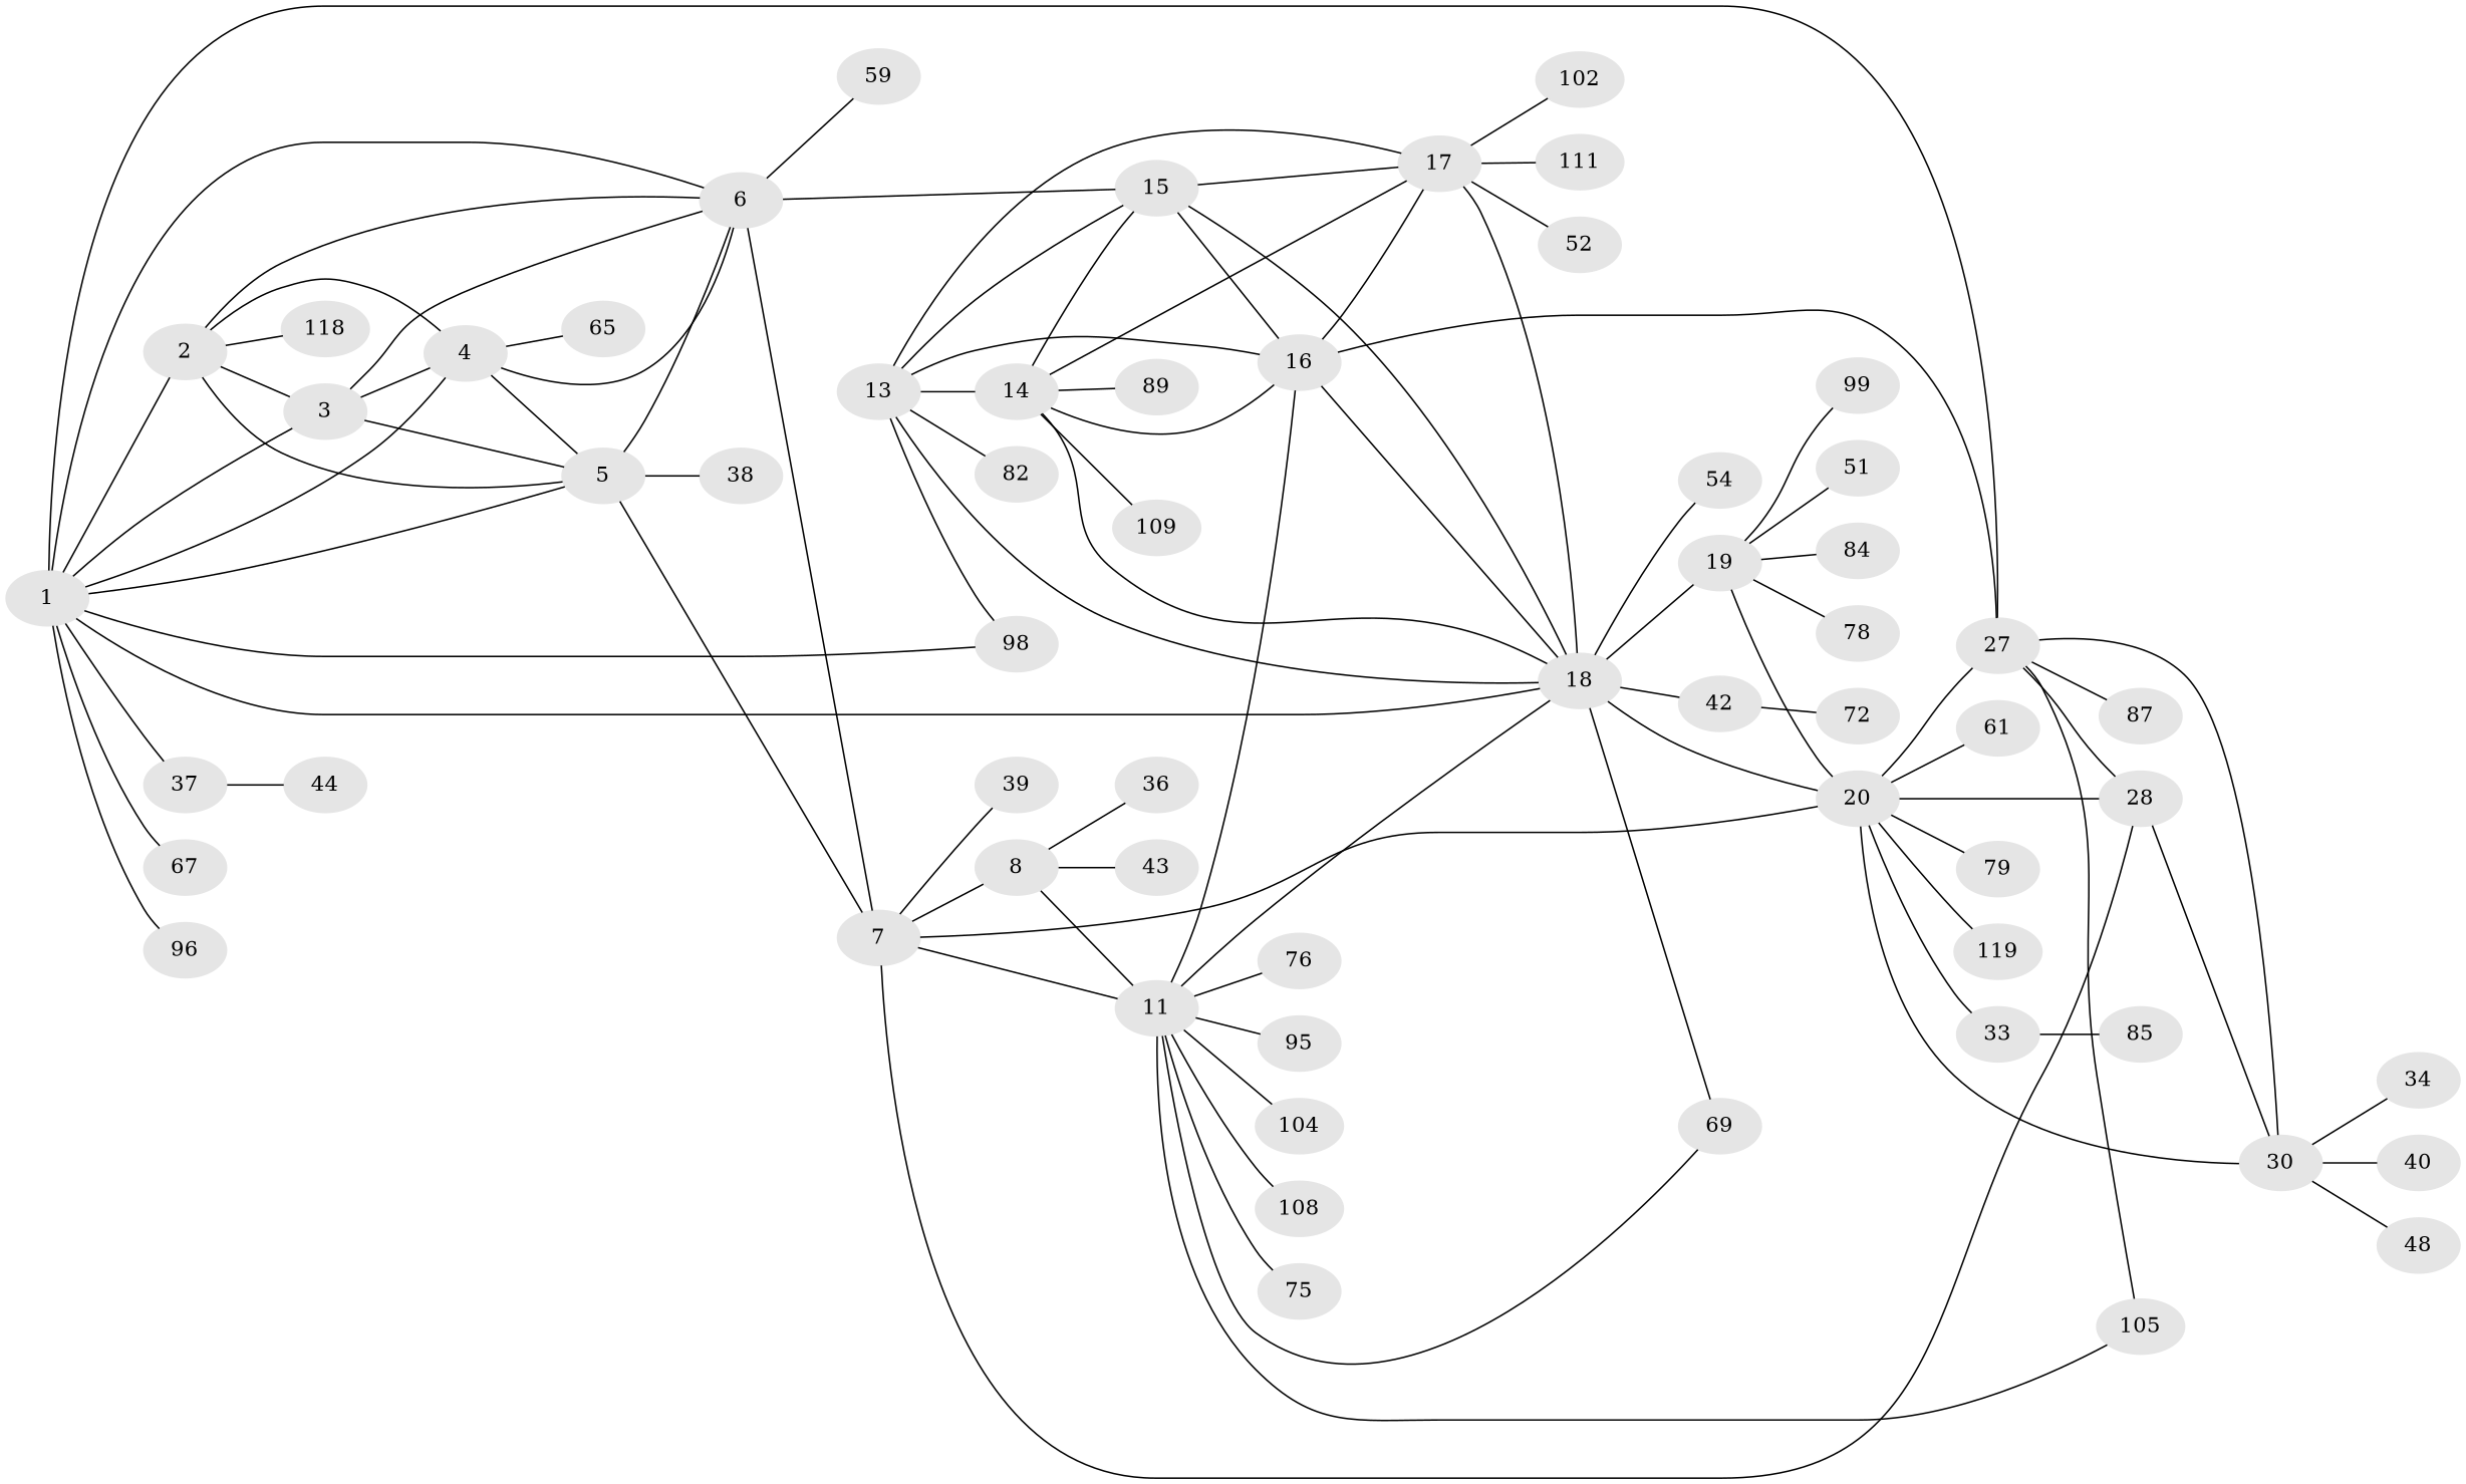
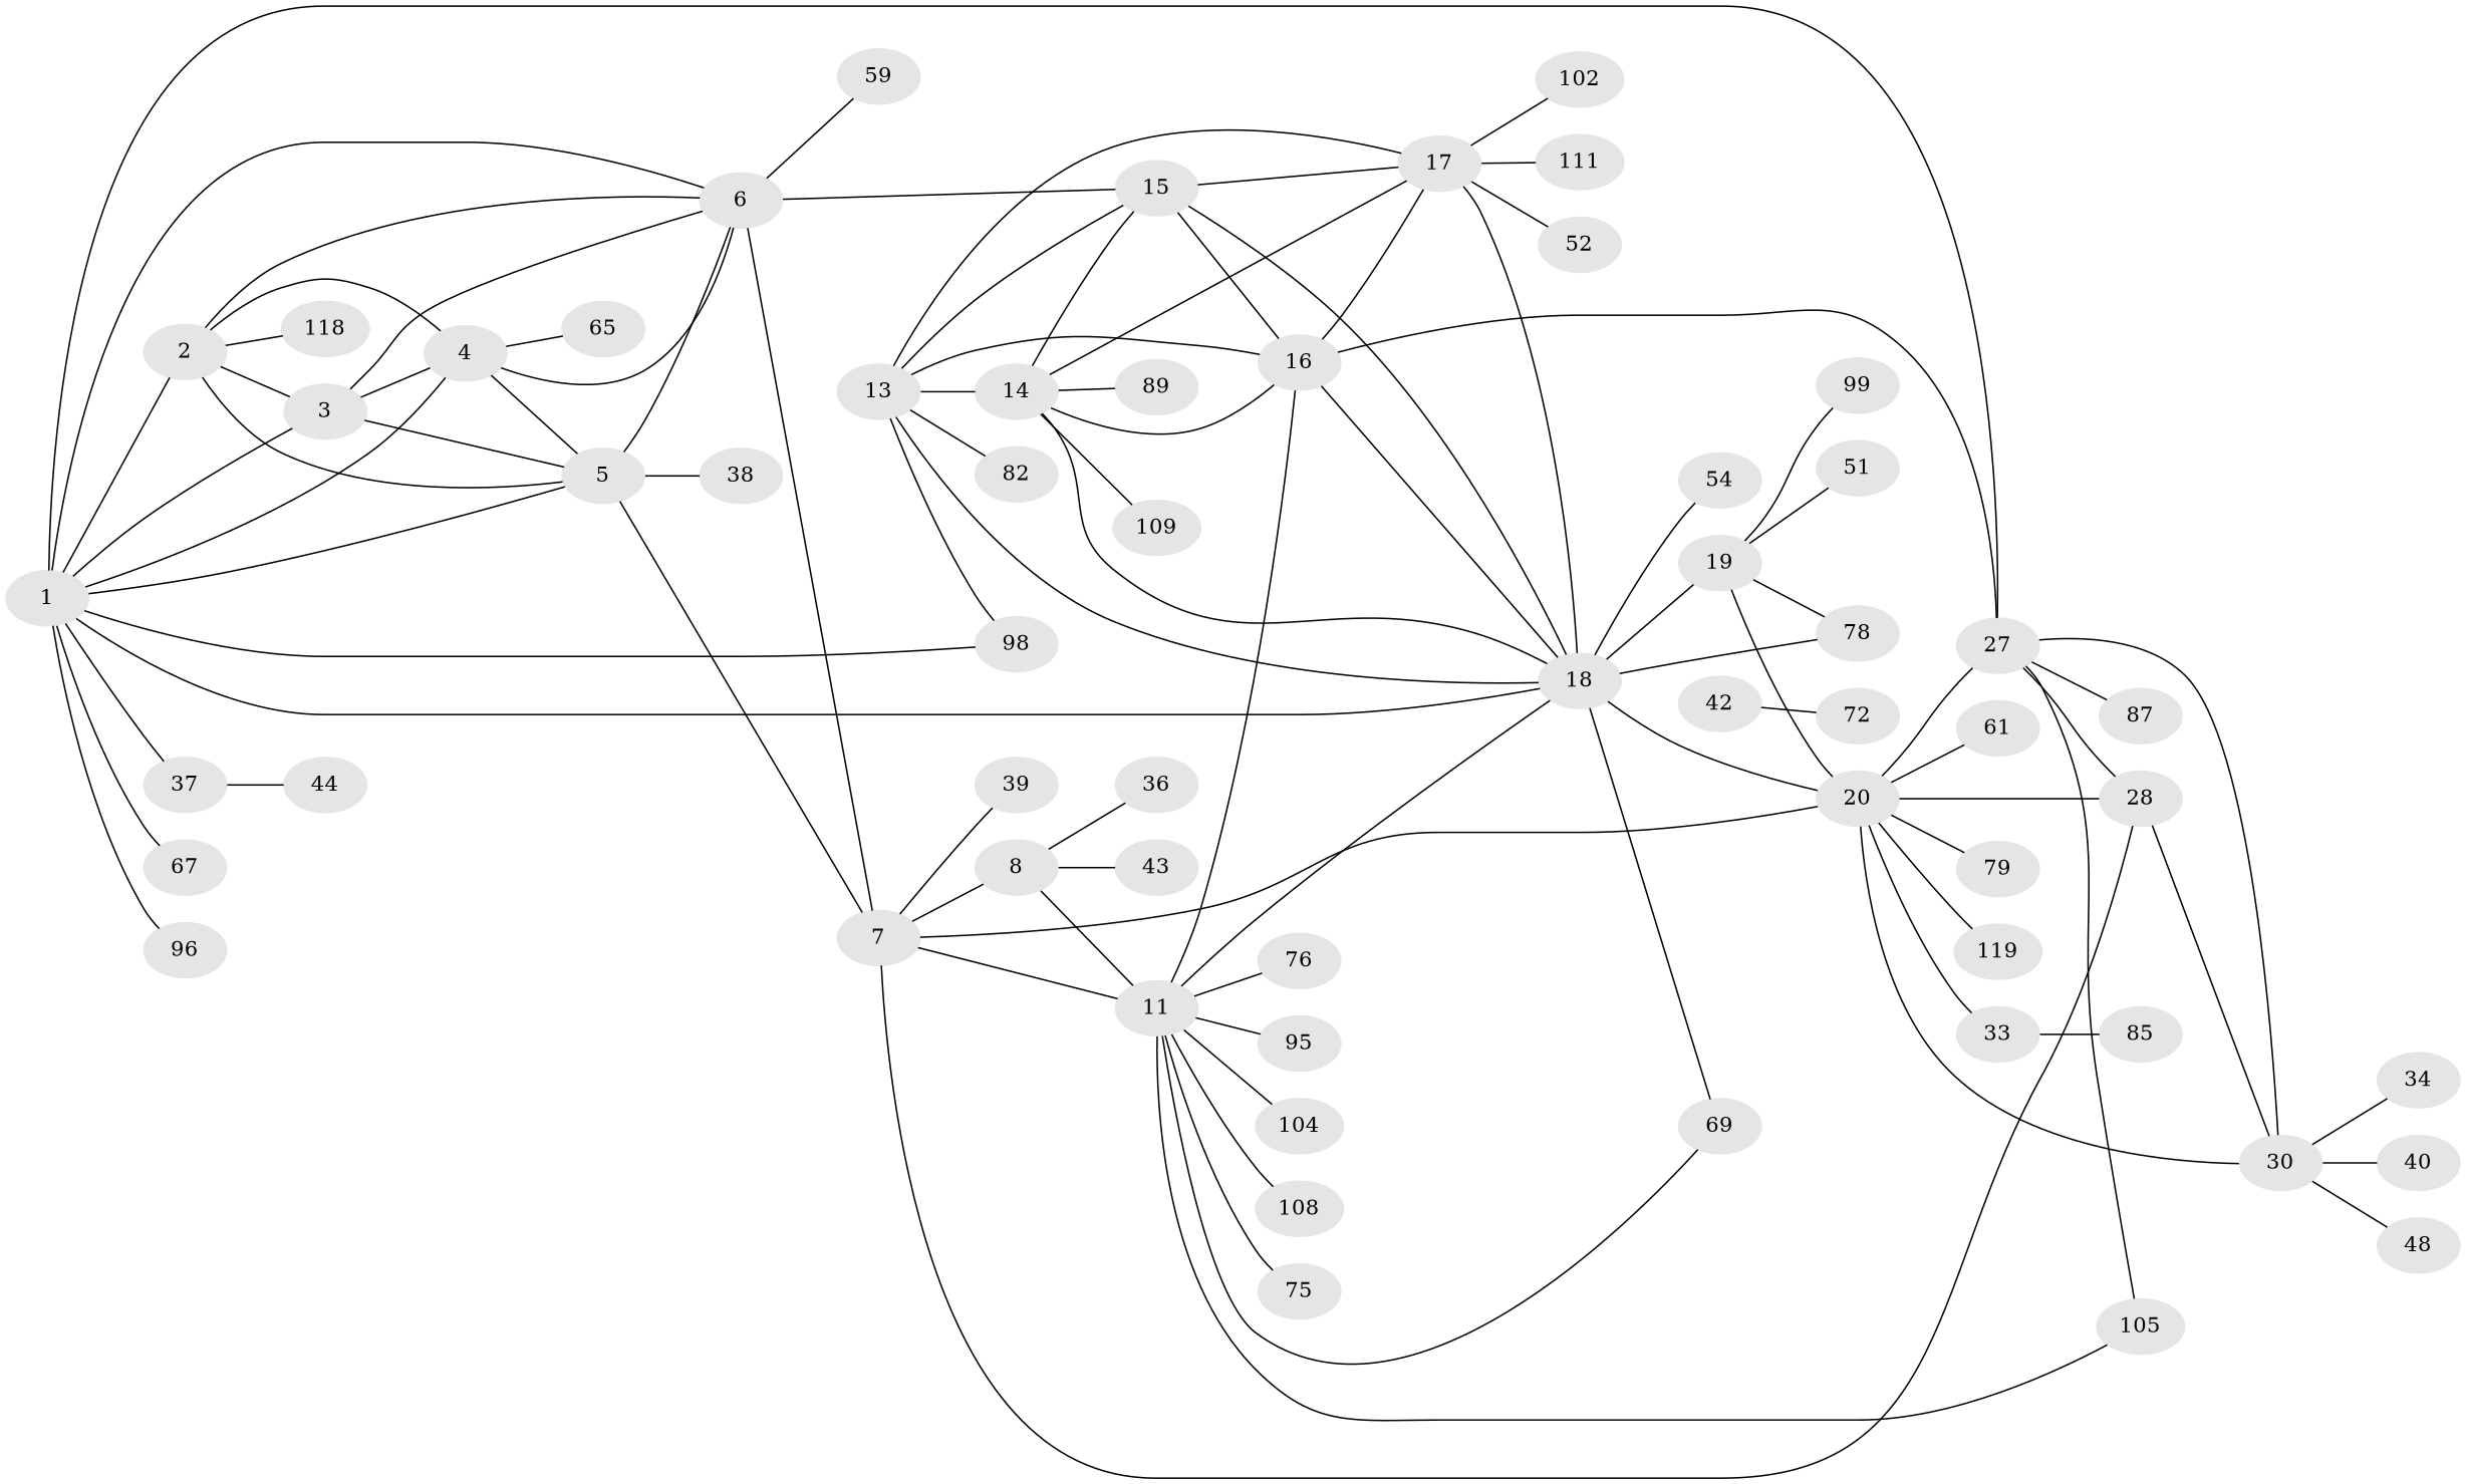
  graph {
    rankdir=LR
    node [color=gray90 style=filled]
    1
    2
    3 [super="+70+93"]
    4
    5 [super="+64+100+80"]
    6
    18 [super="+23+120"]
    27
    37
    67 [super="+103"]
    96
    98
    118
    65
    7 [super="+41+94+125+81+10+31+32+9"]
    38 [super="+58"]
    15 [super="+106+55"]
    59
    20 [super="+21+25+22"]
    69
    19 [super="+45"]
    42 [super="+57+83"]
    54
    28 [super="+121+88+92+74"]
    105
    30
    87
    44
    8
    11 [super="+12+62"]
    39
    16 [super="+35+113+97+107"]
    17 [super="+66"]
    36
    43
    75
    76
    95
    104
    108
    33
    61 [super="+63"]
    79
    119
    14 [super="+71"]
    89
    109
    13
    82
    52
    102
    111 [super="+117"]
    n53 [label=99]
    51
    78
-   84
    72
    34 [super="+50+123"]
    40 [super="+68"]
    48 [super="+56"]
    85
    1 -- 2
    1 -- 3
    1 -- 4
    1 -- 5
    1 -- 6
    1 -- 18
    1 -- 27
    1 -- 37
    1 -- 67
    1 -- 96
    1 -- 98
    2 -- 3
    2 -- 4
    2 -- 5
    2 -- 6
    2 -- 118
    3 -- 4
    3 -- 5
    3 -- 6
    4 -- 5
    4 -- 6
    4 -- 65
    5 -- 6
    5 -- 7
    5 -- 38
    6 -- 7
    6 -- 15 [weight=2]
    6 -- 59
    18 -- 20 [weight=4]
    18 -- 69
    18 -- 19
-   18 -- 42
+   18 -- 78
    18 -- 54
    27 -- 28
    27 -- 105
    27 -- 30
    27 -- 87
    37 -- 44
    7 -- 20 [weight=2]
    7 -- 28
    7 -- 8 [weight=3]
    7 -- 11 [weight=6]
    7 -- 39
    15 -- 18
    15 -- 16
    15 -- 17
    20 -- 27 [weight=3]
    20 -- 28 [weight=3]
    20 -- 30 [weight=3]
    20 -- 33
    20 -- 61
    20 -- 79
    20 -- 119
    19 -- 20 [weight=4]
    19 -- n53
    19 -- 51
    19 -- 78
-   19 -- 84
    42 -- 72
    28 -- 30
    30 -- 34
    30 -- 40
    30 -- 48
    8 -- 11 [weight=2]
    8 -- 36
    8 -- 43
    11 -- 18
    11 -- 69
    11 -- 105
    11 -- 16
    11 -- 75
    11 -- 76
    11 -- 95
    11 -- 104
    11 -- 108
    16 -- 18
    16 -- 27
    16 -- 17
    17 -- 18
    17 -- 52
    17 -- 102
    17 -- 111
    33 -- 85
    14 -- 18
    14 -- 15
    14 -- 16
    14 -- 17
    14 -- 89
    14 -- 109
    13 -- 18
    13 -- 98
    13 -- 15
    13 -- 16
    13 -- 17
    13 -- 14
    13 -- 82
  }
